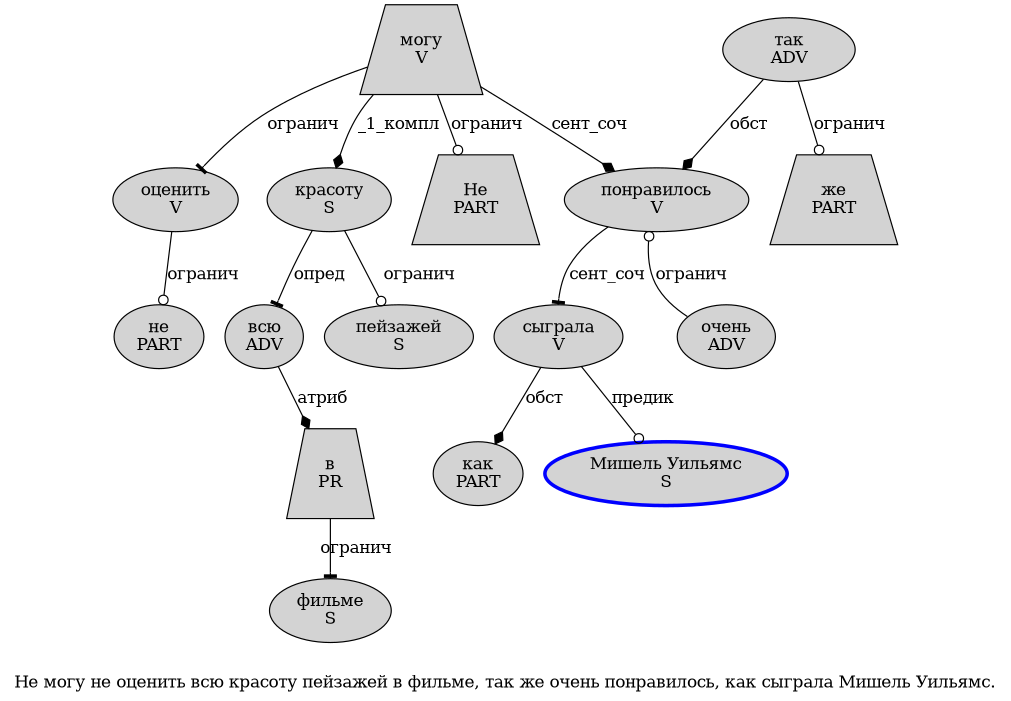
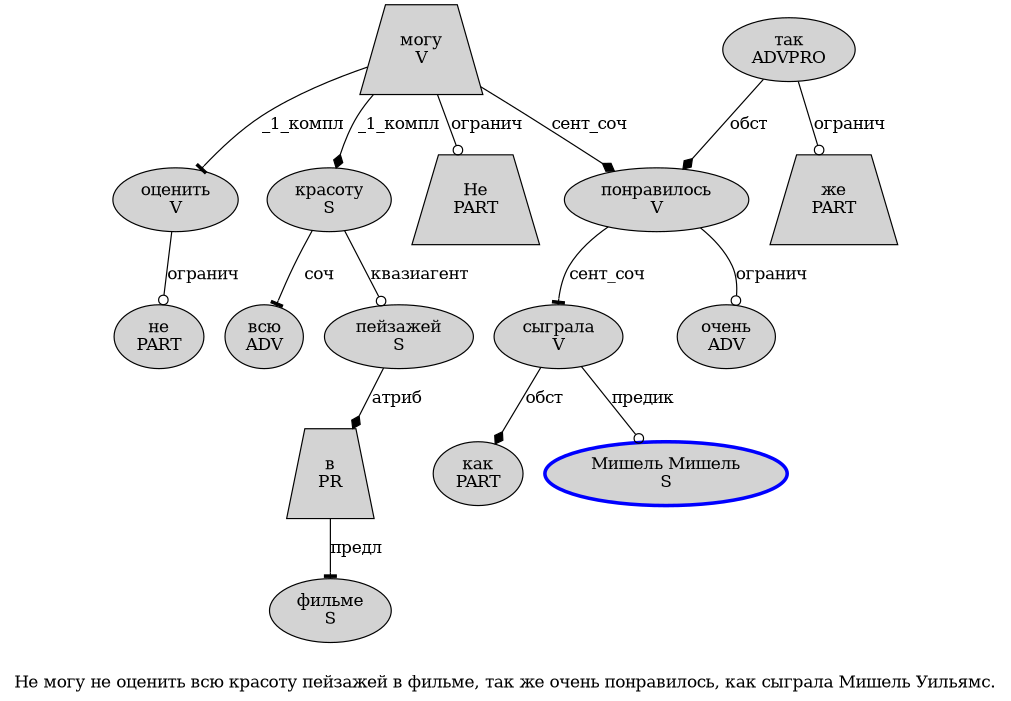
  digraph {
    label="Не могу не оценить всю красоту пейзажей в фильме, так же очень понравилось, как сыграла Мишель Уильямс."
    node [fillcolor=lightgray penwidth=1 shape=ellipse style=filled]
    edge [arrowhead=odot]
    n1 [label="Не\nPART" shape=trapezium]
    n2 [label="могу\nV" shape=trapezium]
    n3 [label="оценить\nV"]
    n4 [label="понравилось\nV"]
    n5 [label="красоту\nS"]
    n6 [label="не\nPART"]
    n7 [label="очень\nADV"]
    n8 [label="сыграла\nV"]
    n9 [label="всю\nADV"]
    n10 [label="пейзажей\nS"]
    n11 [label="в\nPR" shape=trapezium]
    n12 [label="фильме\nS"]
-   n13 [label="так\nADV"]
+   n13 [label="так\nADVPRO"]
    n14 [label="же\nPART" shape=trapezium]
    n15 [label="как\nPART"]
-   n16 [color=blue label="Мишель Уильямс\nS" penwidth=3]
+   n16 [color=blue label="Мишель Мишель\nS" penwidth=3]
    n2 -> n1 [label="огранич"]
-   n2 -> n3 [arrowhead=tee label="огранич"]
+   n2 -> n3 [arrowhead=tee label="_1_компл"]
    n2 -> n4 [arrowhead=diamond label="сент_соч"]
    n2 -> n5 [arrowhead=diamond label="_1_компл"]
    n3 -> n6 [label="огранич"]
-   n7 -> n4 [label="огранич"]
+   n4 -> n7 [label="огранич"]
    n4 -> n8 [arrowhead=tee label="сент_соч"]
-   n5 -> n9 [arrowhead=tee label="опред"]
-   n5 -> n10 [label="огранич"]
+   n5 -> n9 [arrowhead=tee label="соч"]
+   n5 -> n10 [label="квазиагент"]
    n8 -> n15 [arrowhead=diamond label="обст"]
    n8 -> n16 [label="предик"]
-   n9 -> n11 [arrowhead=diamond label="атриб"]
-   n11 -> n12 [arrowhead=tee label="огранич"]
+   n10 -> n11 [arrowhead=diamond label="атриб"]
+   n11 -> n12 [arrowhead=tee label="предл"]
    n13 -> n4 [arrowhead=diamond label="обст"]
    n13 -> n14 [label="огранич"]
  }
